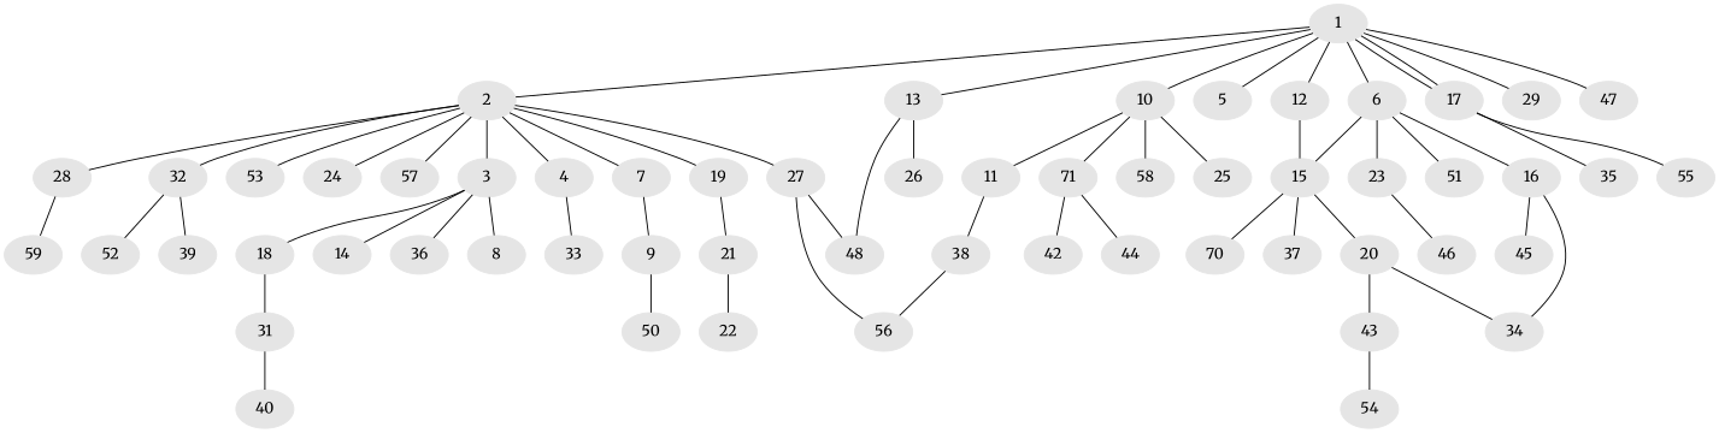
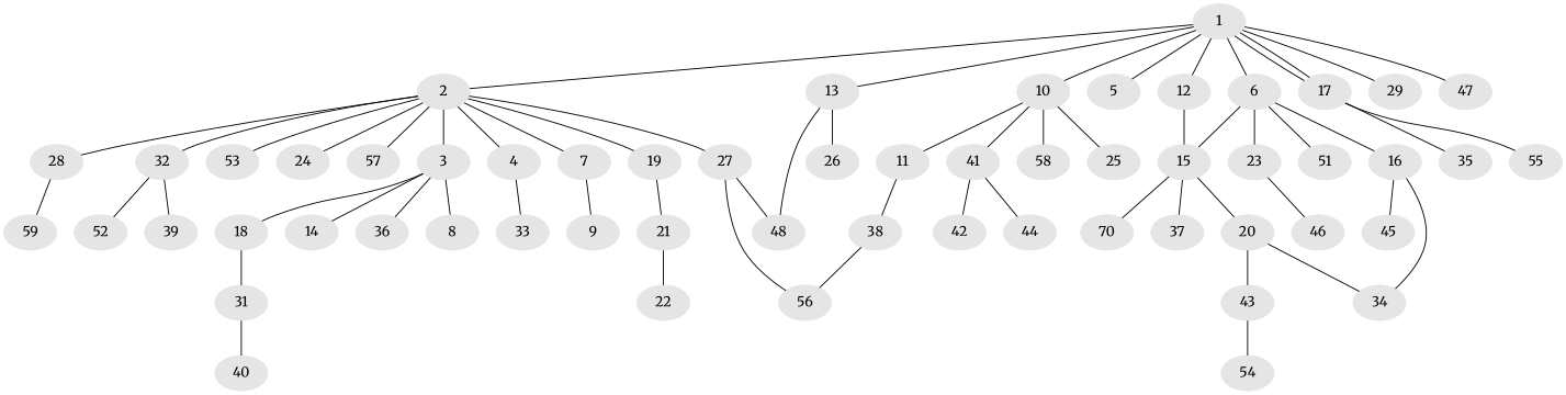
  graph {
    fontname=Merriweather
    node [color=gray90 fontname=Merriweather style=filled]
    edge [fontname=Merriweather]
    1
    2
    5
    6
    10
    12
    13
    17
    29
    47
    57
    3
    4
    7
    19
    24
    27
    28
    32
    53
    15
    16
    23
    51
    11
    25
-   41 [label=71]
+   41
    58
    26
    48
    35
    55
    8
    14
    18
    36
    33
    9
    21
    56
    59
    39
    52
    31
    20
    n46 [label=70]
    37
    34
    45
    46
-   50
    38
    42
    44
    43
    40
    22
    54
    1 -- 2
    1 -- 5
    1 -- 6
    1 -- 10
    1 -- 12
    1 -- 13
    1 -- 17
    1 -- 17
    1 -- 29
    1 -- 47
    2 -- 57
    2 -- 3
    2 -- 4
    2 -- 7
    2 -- 19
    2 -- 24
    2 -- 27
    2 -- 28
    2 -- 32
    2 -- 53
    6 -- 15
    6 -- 16
    6 -- 23
    6 -- 51
    10 -- 11
    10 -- 25
    10 -- 41
    10 -- 58
    12 -- 15
    13 -- 26
    13 -- 48
    17 -- 35
    17 -- 55
    3 -- 8
    3 -- 14
    3 -- 18
    3 -- 36
    4 -- 33
    7 -- 9
    19 -- 21
    27 -- 48
    27 -- 56
    28 -- 59
    32 -- 39
    32 -- 52
    15 -- 20
    15 -- n46
    15 -- 37
    16 -- 34
    16 -- 45
    23 -- 46
    11 -- 38
    41 -- 42
    41 -- 44
    18 -- 31
-   9 -- 50
    21 -- 22
    31 -- 40
    20 -- 34
    20 -- 43
    38 -- 56
    43 -- 54
  }
